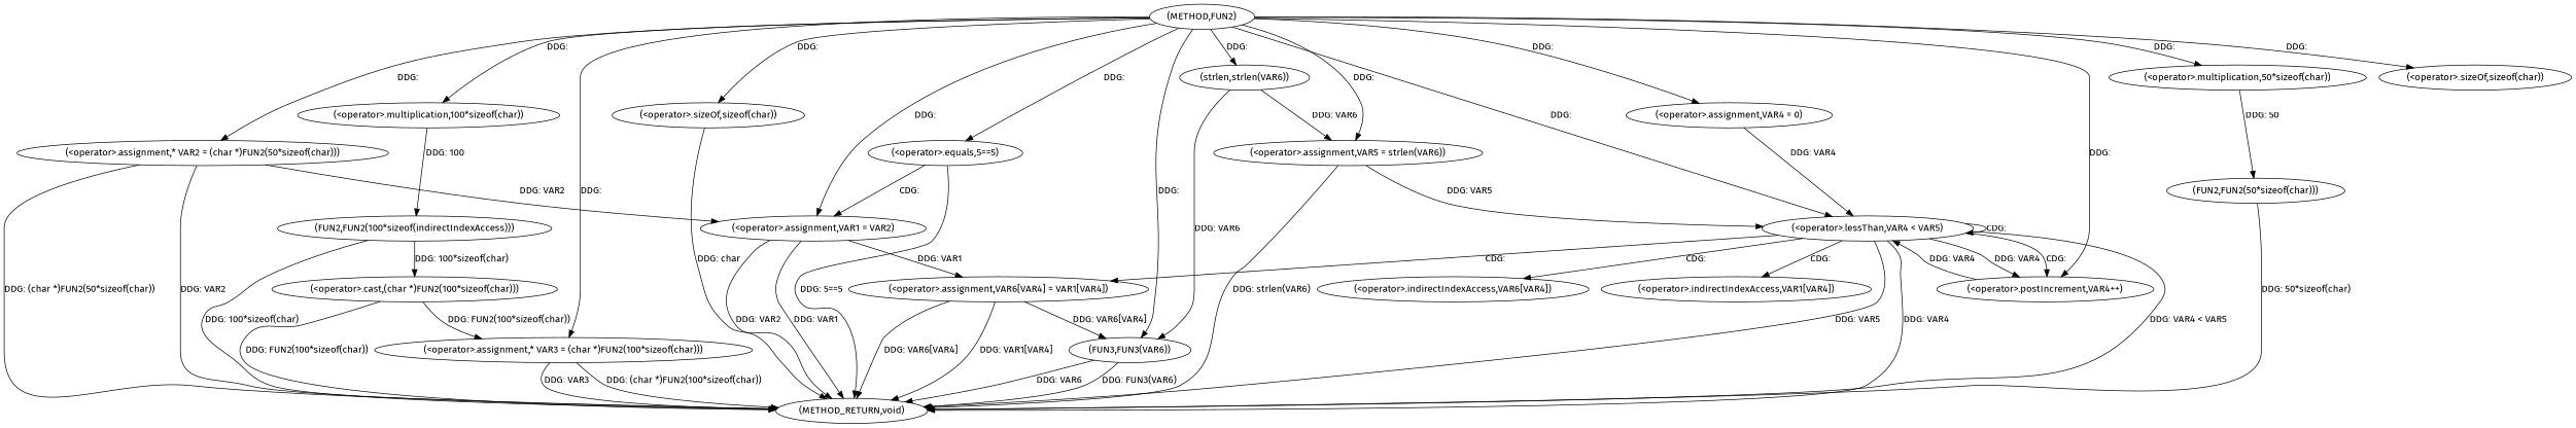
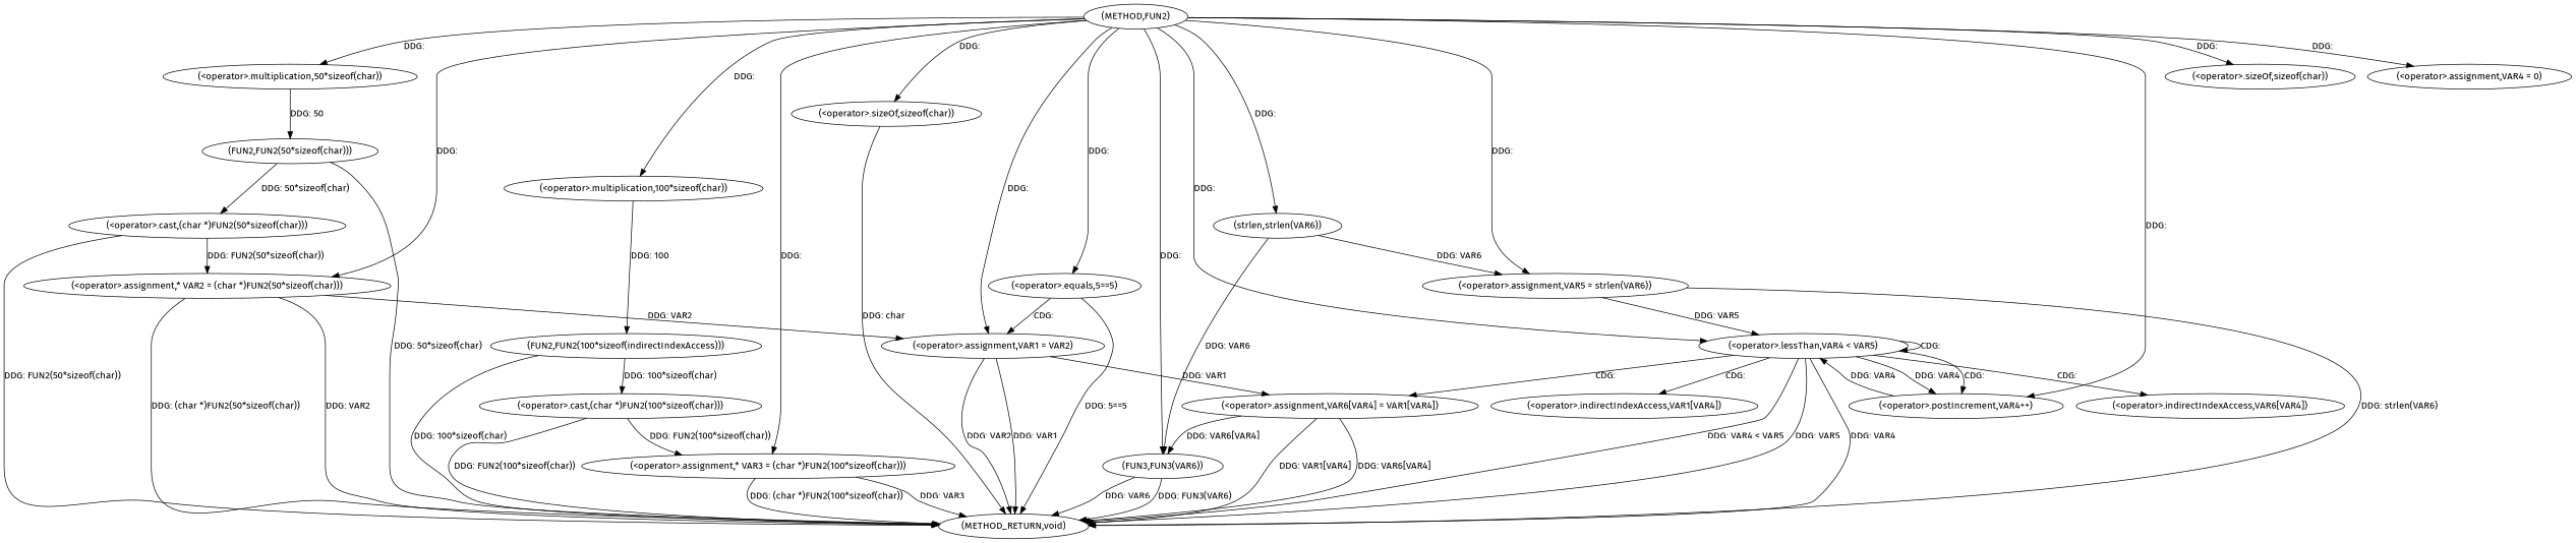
  digraph {
    fontname="Fira Sans"
    node [fontname="Fira Sans"]
    edge [fontname="Fira Sans"]
    n1 [label="(METHOD,FUN2)"]
    n2 [label="(<operator>.assignment,* VAR2 = (char *)FUN2(50*sizeof(char)))"]
    n3 [label="(<operator>.multiplication,50*sizeof(char))"]
    n4 [label="(<operator>.sizeOf,sizeof(char))"]
    n5 [label="(<operator>.assignment,* VAR3 = (char *)FUN2(100*sizeof(char)))"]
    n6 [label="(<operator>.multiplication,100*sizeof(char))"]
    n7 [label="(<operator>.sizeOf,sizeof(char))"]
    n8 [label="(<operator>.equals,5==5)"]
    n9 [label="(<operator>.assignment,VAR1 = VAR2)"]
    n10 [label="(<operator>.assignment,VAR5 = strlen(VAR6))"]
    n11 [label="(strlen,strlen(VAR6))"]
    n12 [label="(<operator>.assignment,VAR4 = 0)"]
    n13 [label="(<operator>.lessThan,VAR4 < VAR5)"]
    n14 [label="(<operator>.postIncrement,VAR4++)"]
    n15 [label="(FUN3,FUN3(VAR6))"]
    n16 [label="(METHOD_RETURN,void)"]
    n17 [label="(FUN2,FUN2(50*sizeof(char)))"]
    n18 [label="(FUN2,FUN2(100*sizeof(indirectIndexAccess)))"]
    n19 [label="(<operator>.assignment,VAR6[VAR4] = VAR1[VAR4])"]
    n20 [label="(<operator>.indirectIndexAccess,VAR6[VAR4])"]
    n21 [label="(<operator>.indirectIndexAccess,VAR1[VAR4])"]
+   n22 [label="(<operator>.cast,(char *)FUN2(50*sizeof(char)))"]
    n23 [label="(<operator>.cast,(char *)FUN2(100*sizeof(char)))"]
    n1 -> n2 [label="DDG: "]
    n1 -> n3 [label="DDG: "]
    n1 -> n4 [label="DDG: "]
    n1 -> n5 [label="DDG: "]
    n1 -> n6 [label="DDG: "]
    n1 -> n7 [label="DDG: "]
    n1 -> n8 [label="DDG: "]
    n1 -> n9 [label="DDG: "]
    n1 -> n10 [label="DDG: "]
    n1 -> n11 [label="DDG: "]
    n1 -> n12 [label="DDG: "]
    n1 -> n13 [label="DDG: "]
    n1 -> n14 [label="DDG: "]
    n1 -> n15 [label="DDG: "]
    n2 -> n9 [label="DDG: VAR2"]
    n2 -> n16 [label="DDG: VAR2"]
    n2 -> n16 [label="DDG: (char *)FUN2(50*sizeof(char))"]
    n3 -> n17 [label="DDG: 50"]
    n5 -> n16 [label="DDG: (char *)FUN2(100*sizeof(char))"]
    n5 -> n16 [label="DDG: VAR3"]
    n6 -> n18 [label="DDG: 100"]
    n7 -> n16 [label="DDG: char"]
    n8 -> n9 [label="CDG: "]
    n8 -> n16 [label="DDG: 5==5"]
    n9 -> n16 [label="DDG: VAR2"]
    n9 -> n16 [label="DDG: VAR1"]
    n9 -> n19 [label="DDG: VAR1"]
    n10 -> n13 [label="DDG: VAR5"]
    n10 -> n16 [label="DDG: strlen(VAR6)"]
    n11 -> n10 [label="DDG: VAR6"]
    n11 -> n15 [label="DDG: VAR6"]
-   n12 -> n13 [label="DDG: VAR4"]
    n13 -> n13 [label="CDG: "]
    n13 -> n14 [label="DDG: VAR4"]
    n13 -> n14 [label="CDG: "]
    n13 -> n16 [label="DDG: VAR4"]
    n13 -> n16 [label="DDG: VAR4 < VAR5"]
    n13 -> n16 [label="DDG: VAR5"]
    n13 -> n19 [label="CDG: "]
    n13 -> n20 [label="CDG: "]
    n13 -> n21 [label="CDG: "]
    n14 -> n13 [label="DDG: VAR4"]
    n15 -> n16 [label="DDG: VAR6"]
    n15 -> n16 [label="DDG: FUN3(VAR6)"]
    n17 -> n16 [label="DDG: 50*sizeof(char)"]
+   n17 -> n22 [label="DDG: 50*sizeof(char)"]
    n18 -> n16 [label="DDG: 100*sizeof(char)"]
    n18 -> n23 [label="DDG: 100*sizeof(char)"]
    n19 -> n15 [label="DDG: VAR6[VAR4]"]
    n19 -> n16 [label="DDG: VAR1[VAR4]"]
    n19 -> n16 [label="DDG: VAR6[VAR4]"]
+   n22 -> n2 [label="DDG: FUN2(50*sizeof(char))"]
+   n22 -> n16 [label="DDG: FUN2(50*sizeof(char))"]
    n23 -> n5 [label="DDG: FUN2(100*sizeof(char))"]
    n23 -> n16 [label="DDG: FUN2(100*sizeof(char))"]
  }
